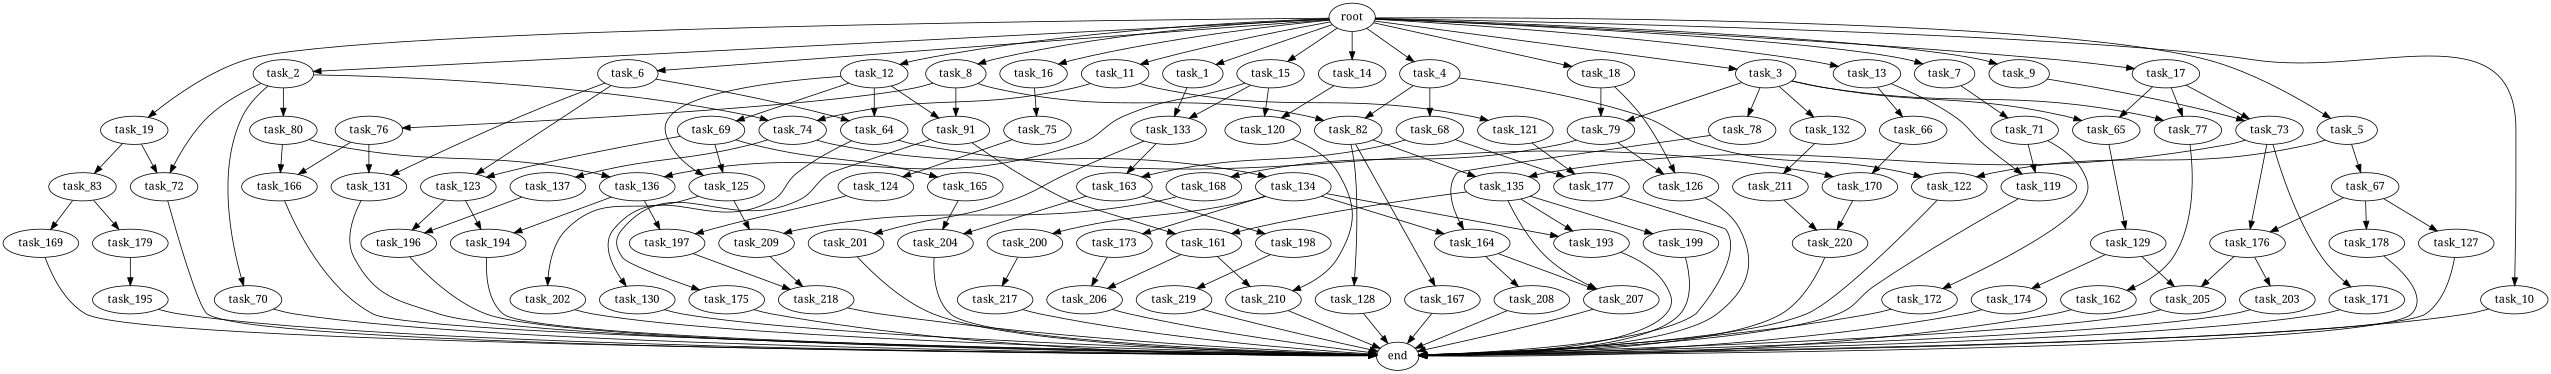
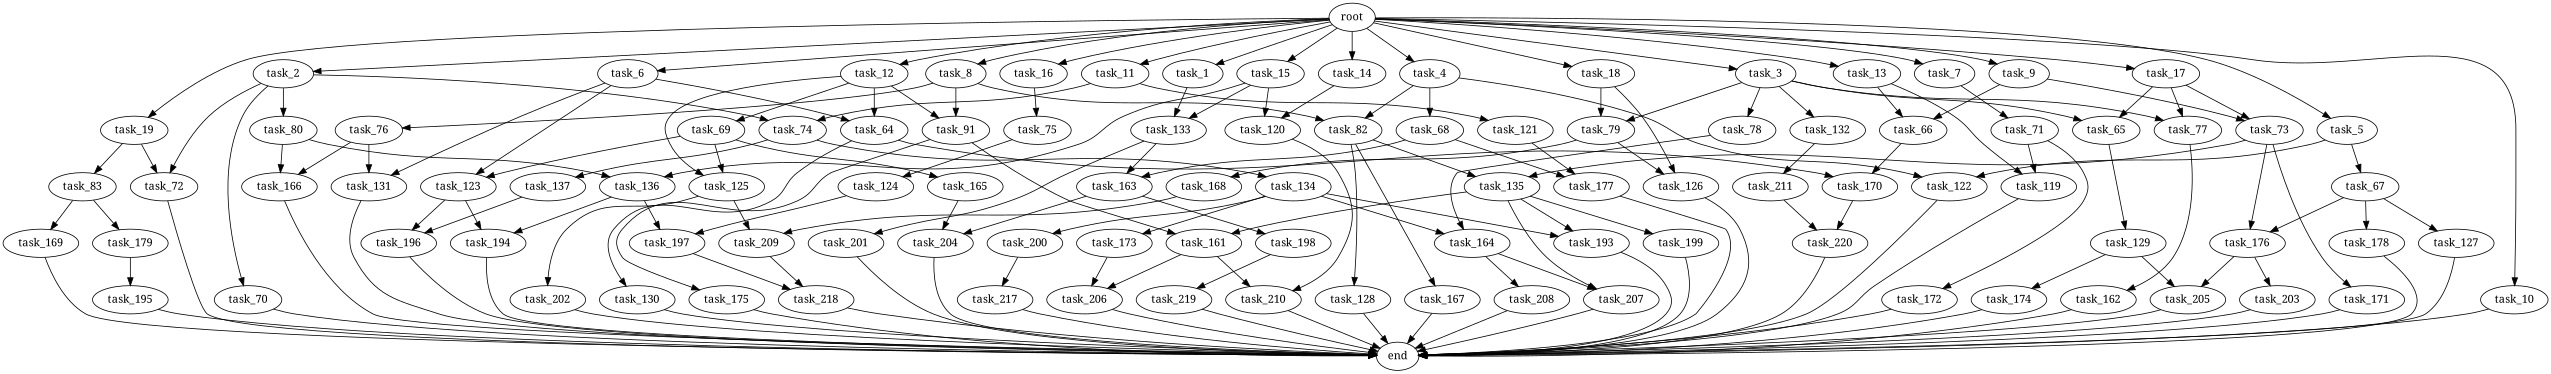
  digraph {
    fontname="Noto Serif"
    node [fontname="Noto Serif"]
    edge [fontname="Noto Serif"]
    task_207
    end
    task_16
    task_75
    task_124
    task_168
    task_209
    task_218
    task_17
    task_77
    task_65
    task_73
    task_162
    task_129
    task_176
    task_135
    task_171
    task_19
    task_72
    task_83
    task_179
    task_169
    task_12
    task_125
    n25 [label=task_91]
    task_69
    task_64
    task_202
    task_175
    task_161
    task_123
    task_165
    task_170
    task_130
    task_172
    task_134
    task_200
    task_173
    task_164
    task_193
    task_217
    task_206
    task_208
    task_119
    task_14
    task_120
    task_210
    task_166
    task_68
    task_163
    task_177
    task_198
    task_204
    task_66
    task_220
    task_219
    task_136
    task_197
    task_194
    task_203
    task_205
    task_6
    task_131
    task_196
    task_2
    task_74
    task_70
    task_80
    task_137
    task_79
    task_126
    root
    task_7
    task_1
    task_11
    task_4
    task_18
    task_10
    task_13
    task_15
    task_3
    task_8
    task_9
    task_5
    task_71
    task_133
    task_121
    task_82
    task_122
    task_78
    task_132
    task_76
    task_67
    task_127
    task_201
    task_174
    task_167
    task_128
    task_199
    task_195
    task_178
    task_211
    task_207 -> end
    task_16 -> task_75
    task_75 -> task_124
    task_124 -> task_197
    task_168 -> task_209
    task_209 -> task_218
    task_218 -> end
    task_17 -> task_77
    task_17 -> task_65
    task_17 -> task_73
    task_77 -> task_162
    task_65 -> task_129
    task_73 -> task_176
    task_73 -> task_135
    task_73 -> task_171
    task_162 -> end
    task_129 -> task_205
    task_129 -> task_174
    task_176 -> task_203
    task_176 -> task_205
    task_135 -> task_207
    task_135 -> task_161
    task_135 -> task_193
    task_135 -> task_199
    task_171 -> end
    task_19 -> task_72
    task_19 -> task_83
    task_72 -> end
    task_83 -> task_179
    task_83 -> task_169
    task_179 -> task_195
    task_169 -> end
    task_12 -> task_125
    task_12 -> n25
    task_12 -> task_69
    task_12 -> task_64
    task_125 -> task_209
    task_125 -> task_202
    n25 -> task_175
    n25 -> task_161
    task_69 -> task_125
    task_69 -> task_123
    task_69 -> task_165
    task_64 -> task_170
    task_64 -> task_130
    task_202 -> end
    task_175 -> end
    task_161 -> task_206
    task_161 -> task_210
    task_123 -> task_194
    task_123 -> task_196
    task_165 -> task_204
    task_170 -> task_220
    task_130 -> end
    task_172 -> end
    task_134 -> task_200
    task_134 -> task_173
    task_134 -> task_164
    task_134 -> task_193
    task_200 -> task_217
    task_173 -> task_206
    task_164 -> task_207
    task_164 -> task_208
    task_193 -> end
    task_217 -> end
    task_206 -> end
    task_208 -> end
    task_119 -> end
    task_14 -> task_120
    task_120 -> task_210
    task_210 -> end
    task_166 -> end
    task_68 -> task_163
    task_68 -> task_177
    task_163 -> task_198
    task_163 -> task_204
    task_177 -> end
    task_198 -> task_219
    task_204 -> end
    task_66 -> task_170
    task_220 -> end
    task_219 -> end
    task_136 -> task_197
    task_136 -> task_194
    task_197 -> task_218
    task_194 -> end
    task_203 -> end
    task_205 -> end
    task_6 -> task_64
    task_6 -> task_123
    task_6 -> task_131
    task_131 -> end
    task_196 -> end
    task_2 -> task_72
    task_2 -> task_74
    task_2 -> task_70
    task_2 -> task_80
    task_74 -> task_134
    task_74 -> task_137
    task_70 -> end
    task_80 -> task_166
    task_80 -> task_136
    task_137 -> task_196
    task_79 -> task_168
    task_79 -> task_126
    task_126 -> end
    root -> task_16
    root -> task_17
    root -> task_19
    root -> task_12
    root -> task_14
    root -> task_6
    root -> task_2
    root -> task_7
    root -> task_1
    root -> task_11
    root -> task_4
    root -> task_18
    root -> task_10
    root -> task_13
    root -> task_15
    root -> task_3
    root -> task_8
    root -> task_9
    root -> task_5
    task_7 -> task_71
    task_1 -> task_133
    task_11 -> task_74
    task_11 -> task_121
    task_4 -> task_68
    task_4 -> task_82
    task_4 -> task_122
    task_18 -> task_79
    task_18 -> task_126
    task_10 -> end
    task_13 -> task_119
    task_13 -> task_66
    task_15 -> task_120
    task_15 -> task_136
    task_15 -> task_133
    task_3 -> task_77
    task_3 -> task_65
    task_3 -> task_79
    task_3 -> task_78
    task_3 -> task_132
    task_8 -> n25
    task_8 -> task_82
    task_8 -> task_76
    task_9 -> task_73
+   task_9 -> task_66
    task_5 -> task_122
    task_5 -> task_67
    task_71 -> task_172
    task_71 -> task_119
    task_133 -> task_163
    task_133 -> task_201
    task_121 -> task_177
    task_82 -> task_135
    task_82 -> task_167
    task_82 -> task_128
    task_122 -> end
    task_78 -> task_164
    task_132 -> task_211
    task_76 -> task_166
    task_76 -> task_131
    task_67 -> task_176
    task_67 -> task_127
    task_67 -> task_178
    task_127 -> end
    task_201 -> end
    task_174 -> end
    task_167 -> end
    task_128 -> end
    task_199 -> end
    task_195 -> end
    task_178 -> end
    task_211 -> task_220
  }
